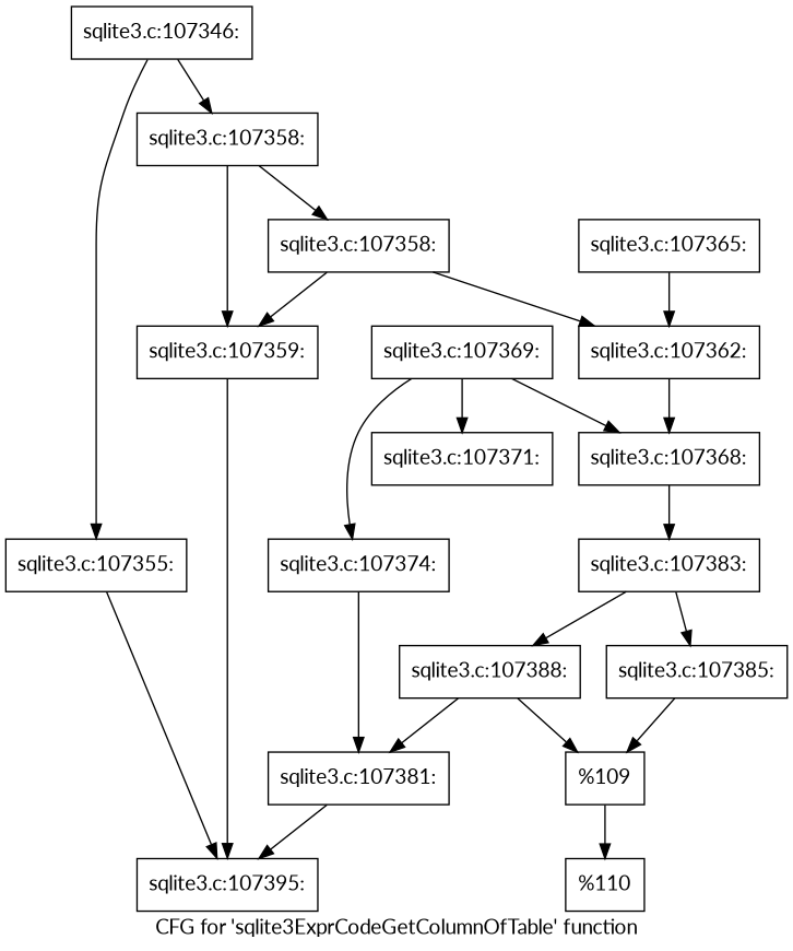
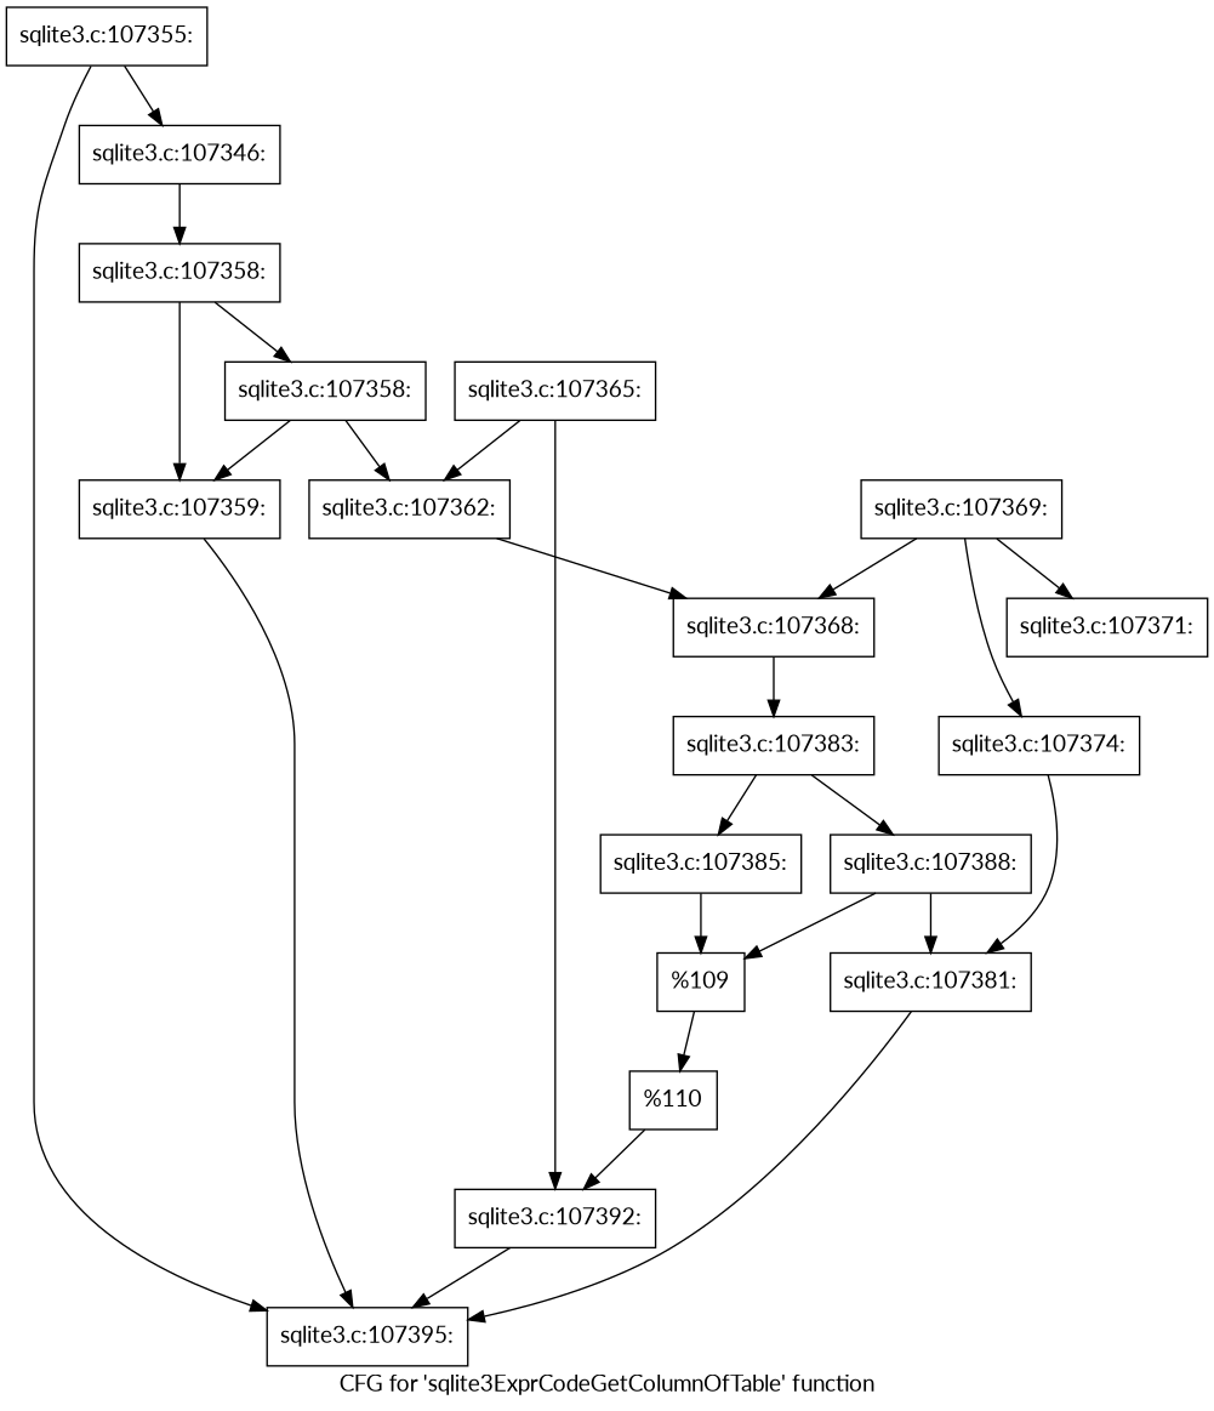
  digraph {
    fontname=Lato
    label="CFG for 'sqlite3ExprCodeGetColumnOfTable' function"
    node [fontname=Lato shape=record]
    edge [fontname=Lato]
    n1 [label="{sqlite3.c:107346:}"]
    n2 [label="{sqlite3.c:107355:}"]
    n3 [label="{sqlite3.c:107358:}"]
    n4 [label="{sqlite3.c:107395:}"]
    n5 [label="{sqlite3.c:107359:}"]
    n6 [label="{sqlite3.c:107358:}"]
    n7 [label="{sqlite3.c:107362:}"]
    n8 [label="{sqlite3.c:107368:}"]
    n9 [label="{sqlite3.c:107365:}"]
+   n10 [label="{sqlite3.c:107392:}"]
    n11 [label="{sqlite3.c:107383:}"]
    n12 [label="{sqlite3.c:107369:}"]
    n13 [label="{sqlite3.c:107371:}"]
    n14 [label="{sqlite3.c:107374:}"]
    n15 [label="{sqlite3.c:107388:}"]
    n16 [label="{sqlite3.c:107385:}"]
    n17 [label="{sqlite3.c:107381:}"]
    n18 [label="{%109}"]
    n19 [label="{%110}"]
-   n1 -> n2
+   n2 -> n1
    n1 -> n3
    n2 -> n4
    n3 -> n5
    n3 -> n6
    n5 -> n4
    n6 -> n5
    n6 -> n7
    n7 -> n8
    n8 -> n11
    n9 -> n7
+   n9 -> n10
+   n10 -> n4
    n11 -> n15
    n11 -> n16
    n12 -> n8
    n12 -> n13
    n12 -> n14
    n14 -> n17
    n15 -> n17
    n15 -> n18
    n16 -> n18
    n17 -> n4
    n18 -> n19
+   n19 -> n10
  }
